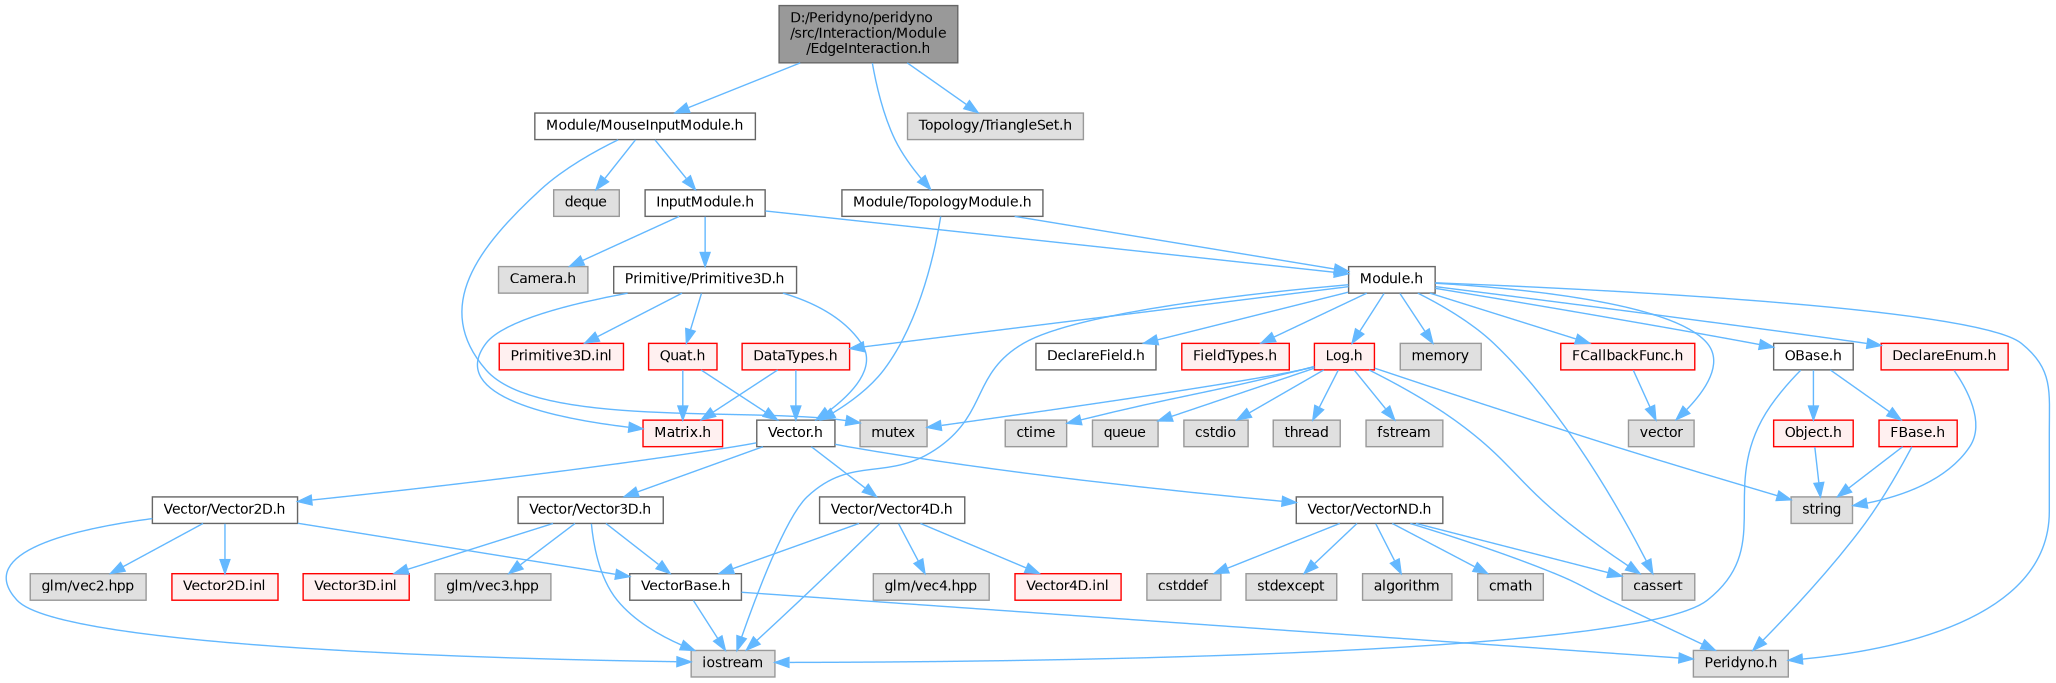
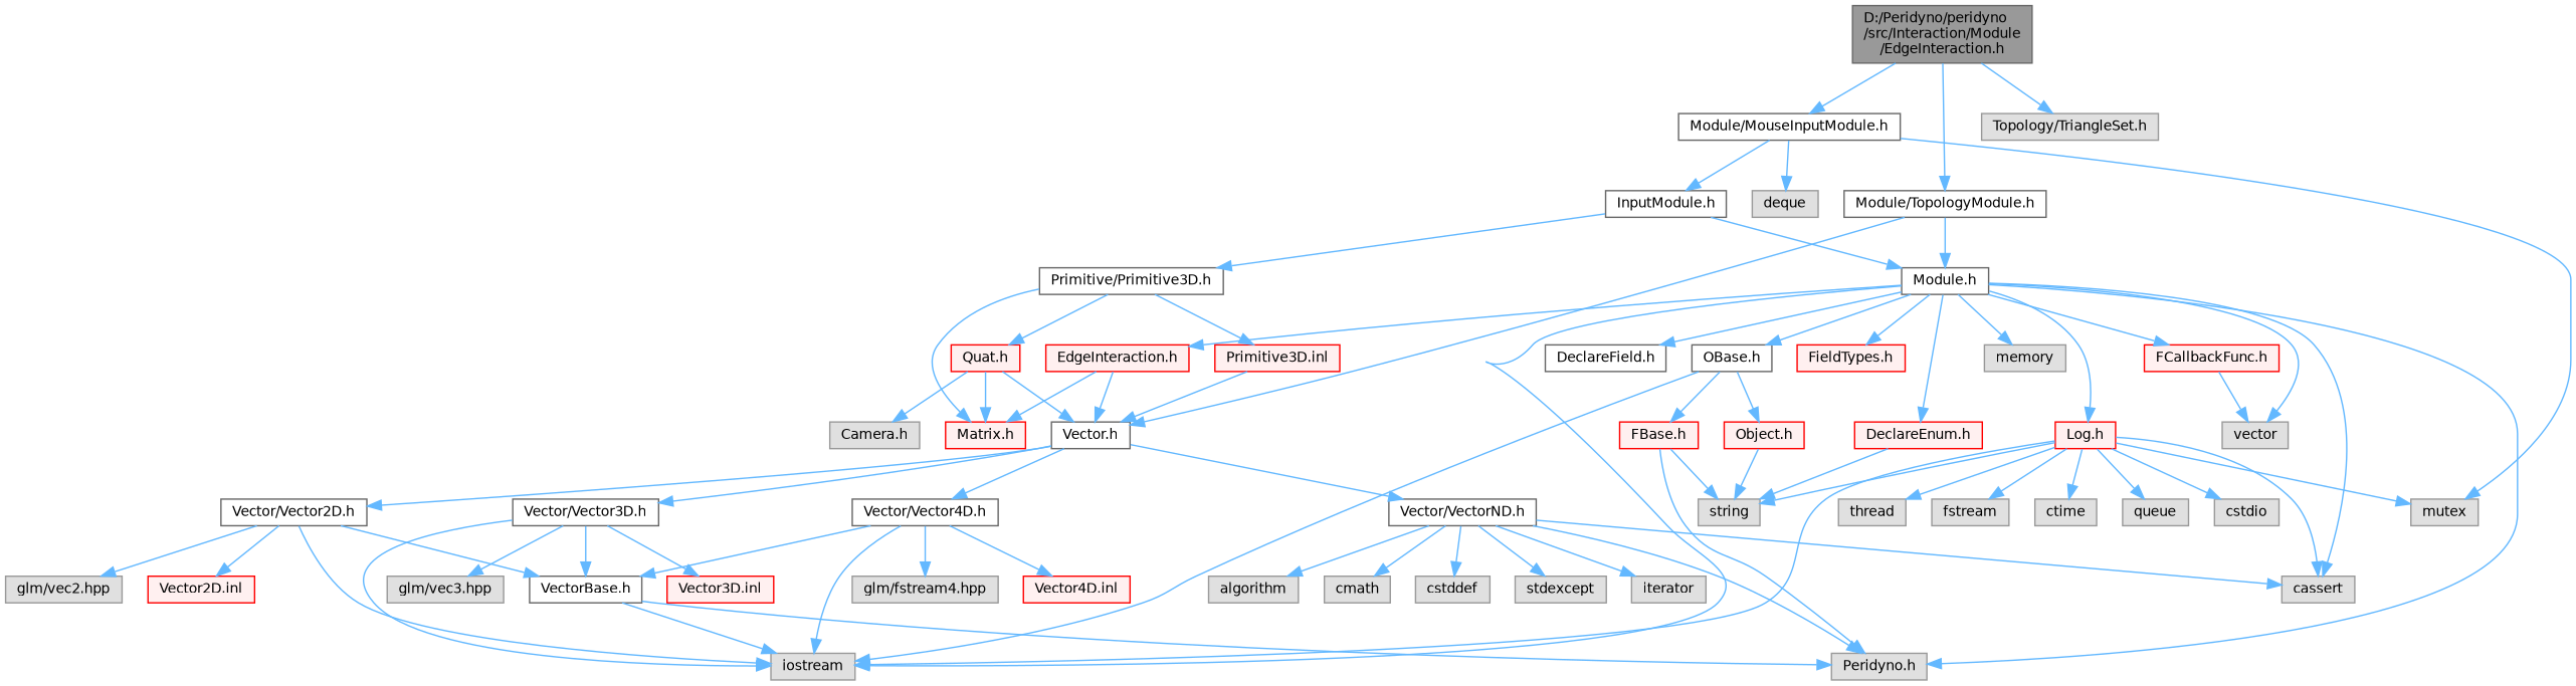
  digraph {
    node [color=grey60 fillcolor="#E0E0E0" fontname=Helvetica fontsize=10 shape=box style=filled]
    edge [color=steelblue1 fontname=Helvetica fontsize=10 labelfontname=Helvetica labelfontsize=10 style=solid]
    n1 [color=gray40 fillcolor=grey60 fontcolor=black height=0.2 label="D:/Peridyno/peridyno\l/src/Interaction/Module\l/EdgeInteraction.h" width=0.4]
    n2 [color=grey40 fillcolor=white height=0.2 label="Module/MouseInputModule.h" width=0.4]
    n3 [color=grey40 fillcolor=white height=0.2 label="Module/TopologyModule.h" width=0.4]
    n4 [height=0.2 label="Topology/TriangleSet.h" width=0.4]
    n5 [color=grey40 fillcolor=white height=0.2 label="InputModule.h" width=0.4]
    n6 [height=0.2 label=mutex width=0.4]
    n7 [height=0.2 label=deque width=0.4]
    n8 [color=grey40 fillcolor=white height=0.2 label="Module.h" width=0.4]
    n9 [color=grey40 fillcolor=white height=0.2 label="Vector.h" width=0.4]
    n10 [height=0.2 label="Camera.h" width=0.4]
    n11 [color=grey40 fillcolor=white height=0.2 label="Primitive/Primitive3D.h" width=0.4]
    n12 [height=0.2 label="Peridyno.h" width=0.4]
    n13 [height=0.2 label=memory width=0.4]
    n14 [height=0.2 label=vector width=0.4]
    n15 [height=0.2 label=cassert width=0.4]
    n16 [height=0.2 label=iostream width=0.4]
    n17 [color=grey40 fillcolor=white height=0.2 label="OBase.h" width=0.4]
    n18 [color=red fillcolor="#FFF0F0" height=0.2 label="Log.h" width=0.4]
-   n19 [color=red fillcolor="#FFF0F0" height=0.2 label="DataTypes.h" width=0.4]
+   n19 [color=red fillcolor="#FFF0F0" height=0.2 label="EdgeInteraction.h" width=0.4]
    n20 [color=red fillcolor="#FFF0F0" height=0.2 label="DeclareEnum.h" width=0.4]
    n21 [color=grey40 fillcolor=white height=0.2 label="DeclareField.h" width=0.4]
    n22 [color=red fillcolor="#FFF0F0" height=0.2 label="FCallbackFunc.h" width=0.4]
    n23 [color=red fillcolor="#FFF0F0" height=0.2 label="FieldTypes.h" width=0.4]
    n24 [color=red fillcolor="#FFF0F0" height=0.2 label="Matrix.h" width=0.4]
    n25 [color=red fillcolor="#FFF0F0" height=0.2 label="Quat.h" width=0.4]
    n26 [color=red fillcolor="#FFF0F0" height=0.2 label="Primitive3D.inl" width=0.4]
    n27 [color=red fillcolor="#FFF0F0" height=0.2 label="FBase.h" width=0.4]
    n28 [color=red fillcolor="#FFF0F0" height=0.2 label="Object.h" width=0.4]
    n29 [height=0.2 label=string width=0.4]
    n30 [height=0.2 label=thread width=0.4]
    n31 [height=0.2 label=fstream width=0.4]
    n32 [height=0.2 label=ctime width=0.4]
    n33 [height=0.2 label=queue width=0.4]
    n34 [height=0.2 label=cstdio width=0.4]
    n35 [color=grey40 fillcolor=white height=0.2 label="Vector/Vector2D.h" width=0.4]
    n36 [color=grey40 fillcolor=white height=0.2 label="Vector/Vector3D.h" width=0.4]
    n37 [color=grey40 fillcolor=white height=0.2 label="Vector/Vector4D.h" width=0.4]
    n38 [color=grey40 fillcolor=white height=0.2 label="Vector/VectorND.h" width=0.4]
    n39 [height=0.2 label="glm/vec2.hpp" width=0.4]
    n40 [color=grey40 fillcolor=white height=0.2 label="VectorBase.h" width=0.4]
    n41 [color=red fillcolor="#FFF0F0" height=0.2 label="Vector2D.inl" width=0.4]
    n42 [height=0.2 label="glm/vec3.hpp" width=0.4]
    n43 [color=red fillcolor="#FFF0F0" height=0.2 label="Vector3D.inl" width=0.4]
-   n44 [height=0.2 label="glm/vec4.hpp" width=0.4]
+   n44 [height=0.2 label="glm/fstream4.hpp" width=0.4]
    n45 [color=red fillcolor="#FFF0F0" height=0.2 label="Vector4D.inl" width=0.4]
    n46 [height=0.2 label=cstddef width=0.4]
    n47 [height=0.2 label=stdexcept width=0.4]
+   n48 [height=0.2 label=iterator width=0.4]
    n49 [height=0.2 label=algorithm width=0.4]
    n50 [height=0.2 label=cmath width=0.4]
    n1 -> n2
    n1 -> n3
    n1 -> n4
    n2 -> n5
    n2 -> n6
    n2 -> n7
    n3 -> n8
    n3 -> n9
    n5 -> n8
-   n5 -> n10
+   n25 -> n10
    n5 -> n11
    n8 -> n12
    n8 -> n13
    n8 -> n14
    n8 -> n15
    n8 -> n16
    n8 -> n17
    n8 -> n18
    n8 -> n19
    n8 -> n20
    n8 -> n21
    n8 -> n22
    n8 -> n23
    n9 -> n35
    n9 -> n36
    n9 -> n37
    n9 -> n38
-   n11 -> n9
+   n26 -> n9
    n11 -> n24
    n11 -> n25
    n11 -> n26
    n17 -> n16
    n17 -> n27
    n17 -> n28
    n18 -> n6
    n18 -> n15
+   n18 -> n16
    n18 -> n29
    n18 -> n30
    n18 -> n31
    n18 -> n32
    n18 -> n33
    n18 -> n34
    n19 -> n9
    n19 -> n24
    n20 -> n29
    n22 -> n14
    n25 -> n9
    n25 -> n24
    n27 -> n12
    n27 -> n29
    n28 -> n29
    n35 -> n16
    n35 -> n39
    n35 -> n40
    n35 -> n41
    n36 -> n16
    n36 -> n40
    n36 -> n42
    n36 -> n43
    n37 -> n16
    n37 -> n40
    n37 -> n44
    n37 -> n45
    n38 -> n12
    n38 -> n15
    n38 -> n46
    n38 -> n47
+   n38 -> n48
    n38 -> n49
    n38 -> n50
    n40 -> n12
    n40 -> n16
  }
